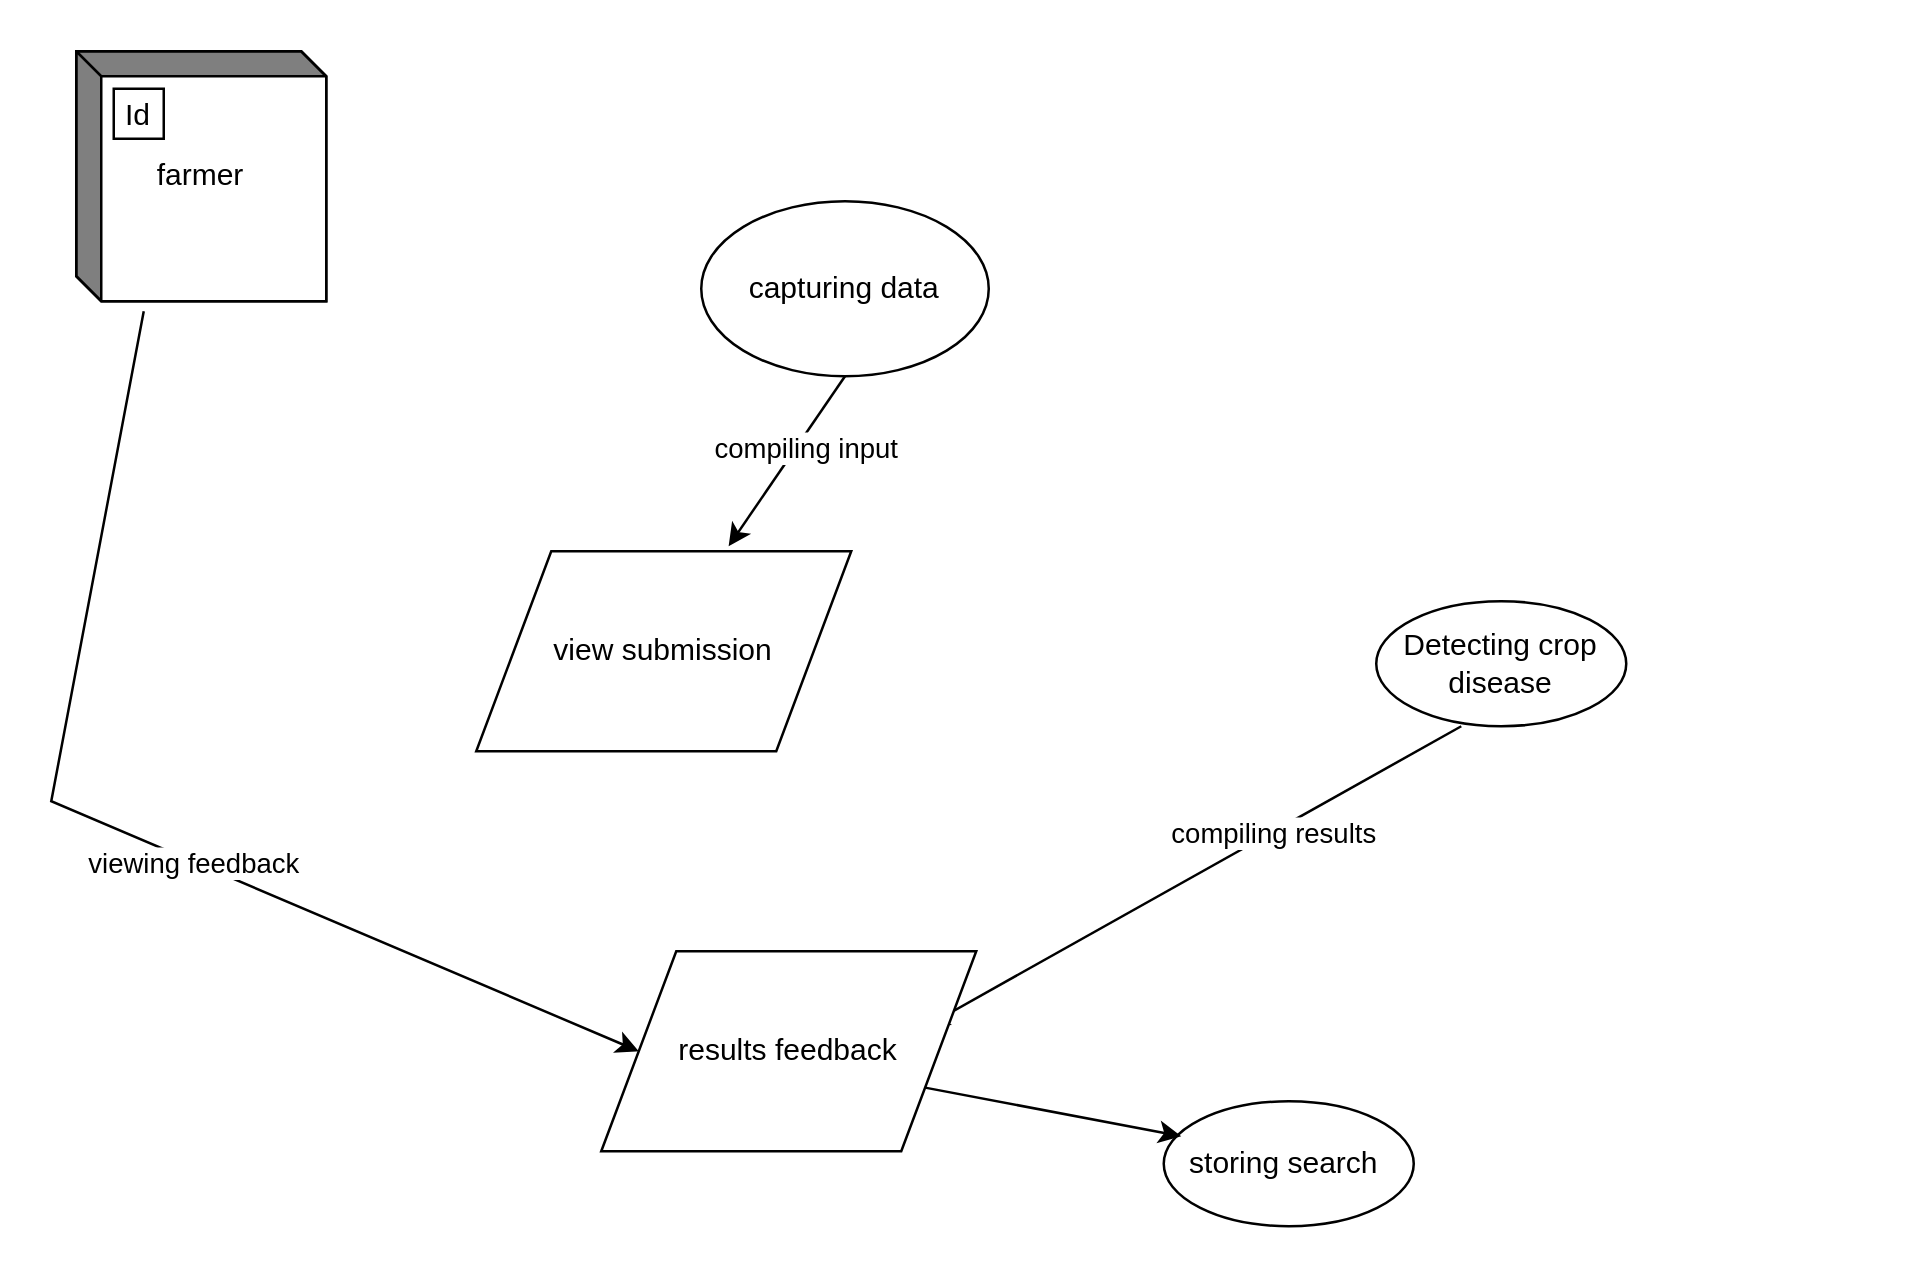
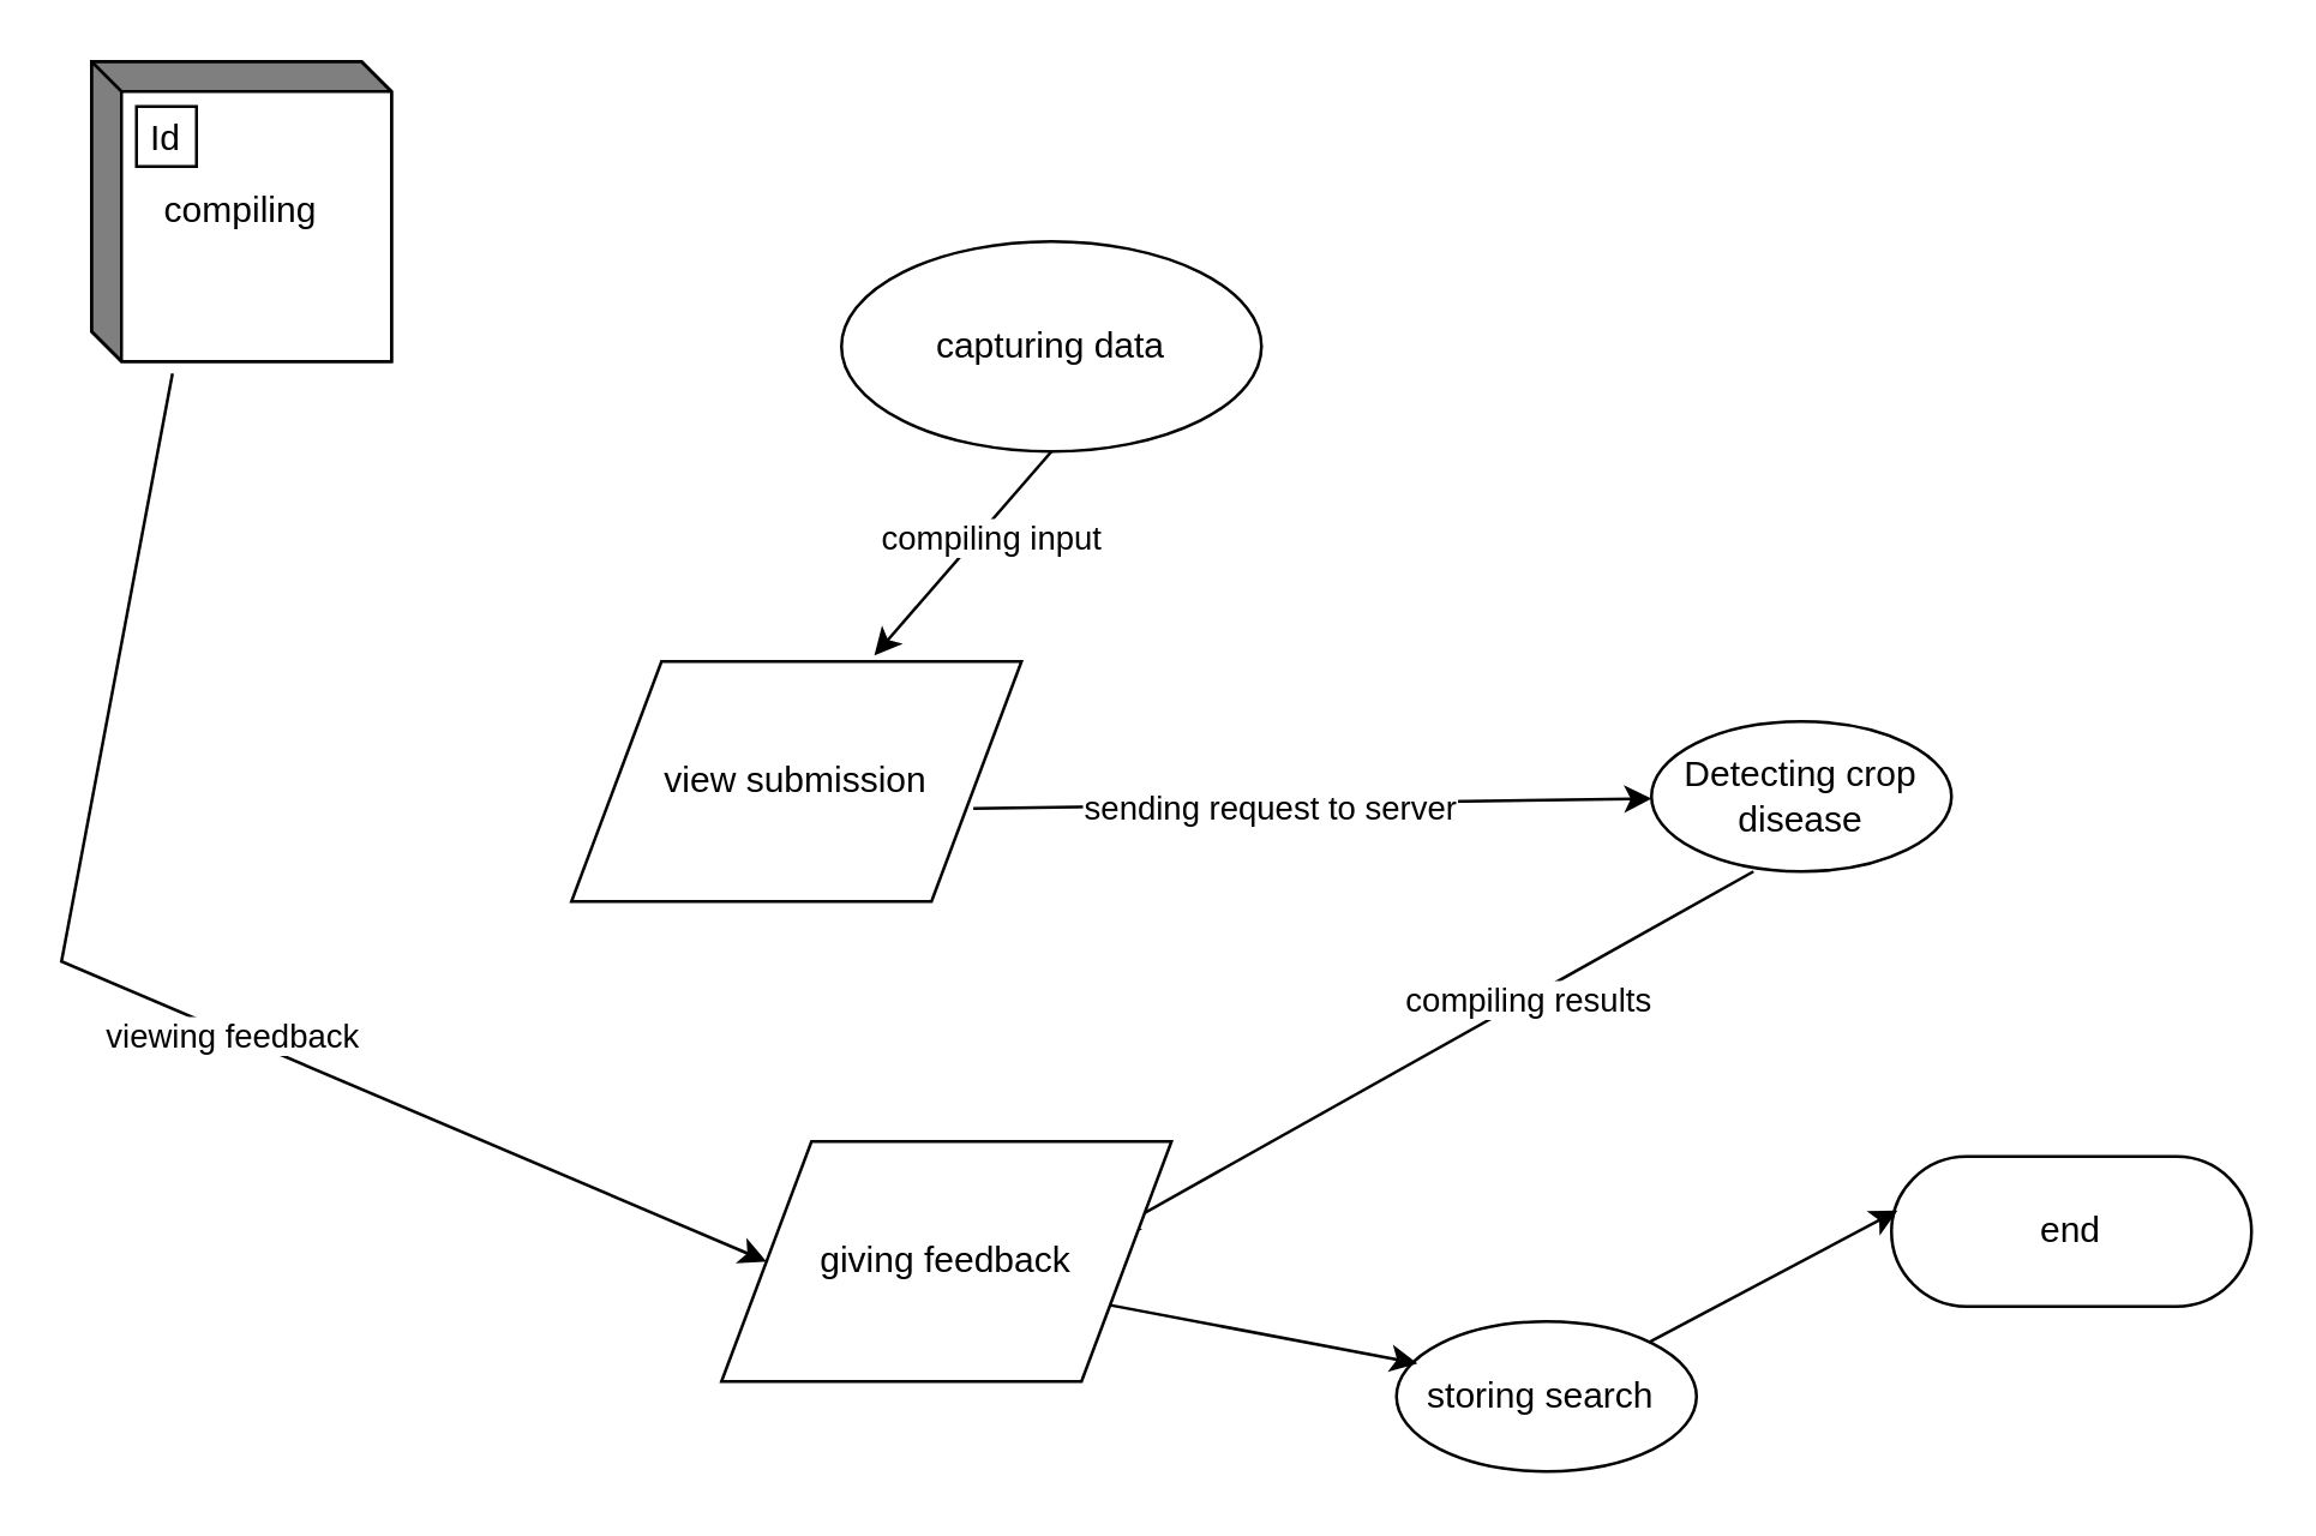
  <mxCell id="0" />
  <mxCell id="1" parent="0" />
- <mxCell id="2" value="farmer" style="html=1;dashed=0;whiteSpace=wrap;shape=mxgraph.dfd.externalEntity" vertex="1" parent="1"><mxGeometry x="30" y="20" width="100" height="100" as="geometry" /></mxCell>
+ <mxCell id="2" value="compiling" style="html=1;dashed=0;whiteSpace=wrap;shape=mxgraph.dfd.externalEntity" vertex="1" parent="1"><mxGeometry x="30" y="20" width="100" height="100" as="geometry" /></mxCell>
  <mxCell id="3" value="Id" style="autosize=1;part=1;resizable=0;strokeColor=inherit;fillColor=inherit;gradientColor=inherit;" vertex="1" parent="2"><mxGeometry width="20" height="20" relative="1" as="geometry"><mxPoint x="15" y="15" as="offset" /></mxGeometry></mxCell>
- <mxCell id="4" value="capturing data" style="shape=ellipse;html=1;dashed=0;whiteSpace=wrap;perimeter=ellipsePerimeter;" vertex="1" parent="1"><mxGeometry x="280" y="80" width="115" height="70" as="geometry" /></mxCell>
+ <mxCell id="4" value="capturing data" style="shape=ellipse;html=1;dashed=0;whiteSpace=wrap;perimeter=ellipsePerimeter;" vertex="1" parent="1"><mxGeometry x="280" y="80" width="140" height="70" as="geometry" /></mxCell>
  <mxCell id="5" value="Detecting crop disease" style="shape=ellipse;html=1;dashed=0;whiteSpace=wrap;perimeter=ellipsePerimeter;" vertex="1" parent="1"><mxGeometry x="550" y="240" width="100" height="50" as="geometry" /></mxCell>
  <mxCell id="6" value="view submission" style="shape=parallelogram;perimeter=parallelogramPerimeter;whiteSpace=wrap;html=1;dashed=0;" vertex="1" parent="1"><mxGeometry x="190" y="220" width="150" height="80" as="geometry" /></mxCell>
+ <mxCell id="7" value="end" style="html=1;dashed=0;whiteSpace=wrap;shape=mxgraph.dfd.start" vertex="1" parent="1"><mxGeometry x="630" y="385" width="120" height="50" as="geometry" /></mxCell>
  <mxCell id="8" value="" style="endArrow=classic;html=1;rounded=0;entryX=0.673;entryY=-0.025;entryDx=0;entryDy=0;entryPerimeter=0;exitX=0.5;exitY=1;exitDx=0;exitDy=0;" edge="1" parent="1" source="4" target="6"><mxGeometry width="50" height="50" relative="1" as="geometry"><mxPoint x="390" y="290" as="sourcePoint" /><mxPoint x="440" y="240" as="targetPoint" /></mxGeometry></mxCell>
  <mxCell id="9" value="compiling input" style="edgeLabel;html=1;align=center;verticalAlign=middle;resizable=0;points=[];" connectable="0" vertex="1" parent="8"><mxGeometry x="-0.225" y="3" relative="1" as="geometry"><mxPoint as="offset" /></mxGeometry></mxCell>
  <mxCell id="10" value="" style="endArrow=classic;html=1;rounded=0;exitX=0.44;exitY=1;exitDx=0;exitDy=0;exitPerimeter=0;" edge="1" parent="1"><mxGeometry width="50" height="50" relative="1" as="geometry"><mxPoint x="584" y="290" as="sourcePoint" /><mxPoint x="370" y="410" as="targetPoint" /></mxGeometry></mxCell>
  <mxCell id="11" value="compiling results" style="edgeLabel;html=1;align=center;verticalAlign=middle;resizable=0;points=[];" connectable="0" vertex="1" parent="10"><mxGeometry x="-0.288" relative="1" as="geometry"><mxPoint as="offset" /></mxGeometry></mxCell>
- <mxCell id="14" value="results feedback" style="shape=parallelogram;perimeter=parallelogramPerimeter;whiteSpace=wrap;html=1;dashed=0;" vertex="1" parent="1"><mxGeometry x="240" y="380" width="150" height="80" as="geometry" /></mxCell>
+ <mxCell id="12" value="" style="endArrow=classic;html=1;rounded=0;exitX=0.893;exitY=0.613;exitDx=0;exitDy=0;exitPerimeter=0;" edge="1" parent="1" source="6" target="5"><mxGeometry width="50" height="50" relative="1" as="geometry"><mxPoint x="410" y="310" as="sourcePoint" /><mxPoint x="460" y="260" as="targetPoint" /></mxGeometry></mxCell>
+ <mxCell id="13" value="sending request to server" style="edgeLabel;html=1;align=center;verticalAlign=middle;resizable=0;points=[];" connectable="0" vertex="1" parent="12"><mxGeometry x="-0.124" y="-1" relative="1" as="geometry"><mxPoint as="offset" /></mxGeometry></mxCell>
+ <mxCell id="14" value="giving feedback" style="shape=parallelogram;perimeter=parallelogramPerimeter;whiteSpace=wrap;html=1;dashed=0;" vertex="1" parent="1"><mxGeometry x="240" y="380" width="150" height="80" as="geometry" /></mxCell>
  <mxCell id="15" value="storing search&amp;nbsp;" style="shape=ellipse;html=1;dashed=0;whiteSpace=wrap;perimeter=ellipsePerimeter;" vertex="1" parent="1"><mxGeometry x="465" y="440" width="100" height="50" as="geometry" /></mxCell>
  <mxCell id="16" value="" style="endArrow=classic;html=1;rounded=0;exitX=1;exitY=0.75;exitDx=0;exitDy=0;entryX=0.07;entryY=0.28;entryDx=0;entryDy=0;entryPerimeter=0;" edge="1" parent="1" source="14" target="15"><mxGeometry width="50" height="50" relative="1" as="geometry"><mxPoint x="637" y="340" as="sourcePoint" /><mxPoint x="423" y="460" as="targetPoint" /></mxGeometry></mxCell>
+ <mxCell id="17" value="" style="endArrow=classic;html=1;rounded=0;entryX=0.017;entryY=0.36;entryDx=0;entryDy=0;entryPerimeter=0;" edge="1" parent="1" source="15" target="7"><mxGeometry width="50" height="50" relative="1" as="geometry"><mxPoint x="390" y="290" as="sourcePoint" /><mxPoint x="440" y="240" as="targetPoint" /></mxGeometry></mxCell>
  <mxCell id="18" value="" style="endArrow=classic;html=1;rounded=0;entryX=0;entryY=0.5;entryDx=0;entryDy=0;exitX=0.27;exitY=1.04;exitDx=0;exitDy=0;exitPerimeter=0;" edge="1" parent="1" source="2" target="14"><mxGeometry width="50" height="50" relative="1" as="geometry"><mxPoint x="130" y="480" as="sourcePoint" /><mxPoint x="440" y="240" as="targetPoint" /><Array as="points"><mxPoint x="20" y="320" /></Array></mxGeometry></mxCell>
  <mxCell id="19" value="viewing feedback" style="edgeLabel;html=1;align=center;verticalAlign=middle;resizable=0;points=[];" connectable="0" vertex="1" parent="18"><mxGeometry x="0.148" relative="1" as="geometry"><mxPoint as="offset" /></mxGeometry></mxCell>
